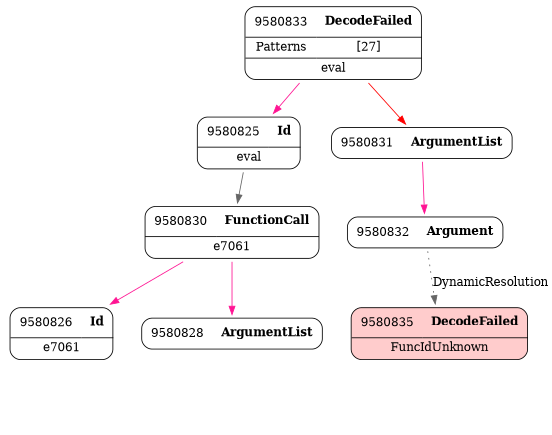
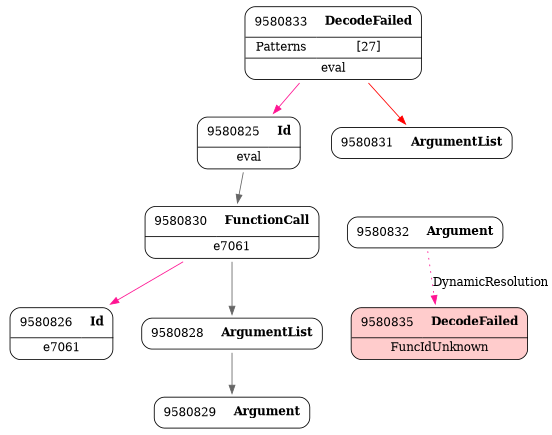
  digraph {
    node [shape=none]
    edge [color=deeppink weight=2]
    n1 [label=<<TABLE border='1' cellspacing='0' cellpadding='10' style='rounded' bgcolor='#FFCCCC' ><TR><TD border='0'>9580835</TD><TD border='0'><B>DecodeFailed</B></TD></TR><HR/><TR><TD border='0' cellpadding='5' colspan='2'>FuncIdUnknown</TD></TR></TABLE>>]
    n2 [label=<<TABLE border='1' cellspacing='0' cellpadding='10' style='rounded' ><TR><TD border='0'>9580832</TD><TD border='0'><B>Argument</B></TD></TR></TABLE>>]
    n3 [label=<<TABLE border='1' cellspacing='0' cellpadding='10' style='rounded' ><TR><TD border='0'>9580830</TD><TD border='0'><B>FunctionCall</B></TD></TR><HR/><TR><TD border='0' cellpadding='5' colspan='2'>e7061</TD></TR></TABLE>>]
    n4 [label=<<TABLE border='1' cellspacing='0' cellpadding='10' style='rounded' ><TR><TD border='0'>9580826</TD><TD border='0'><B>Id</B></TD></TR><HR/><TR><TD border='0' cellpadding='5' colspan='2'>e7061</TD></TR></TABLE>>]
    n5 [label=<<TABLE border='1' cellspacing='0' cellpadding='10' style='rounded' ><TR><TD border='0'>9580828</TD><TD border='0'><B>ArgumentList</B></TD></TR></TABLE>>]
+   n6 [label=<<TABLE border='1' cellspacing='0' cellpadding='10' style='rounded' ><TR><TD border='0'>9580829</TD><TD border='0'><B>Argument</B></TD></TR></TABLE>>]
    n7 [label=<<TABLE border='1' cellspacing='0' cellpadding='10' style='rounded' ><TR><TD border='0'>9580833</TD><TD border='0'><B>DecodeFailed</B></TD></TR><HR/><TR><TD border='0' cellpadding='5'>Patterns</TD><TD border='0' cellpadding='5'>[27]</TD></TR><HR/><TR><TD border='0' cellpadding='5' colspan='2'>eval</TD></TR></TABLE>>]
    n8 [label=<<TABLE border='1' cellspacing='0' cellpadding='10' style='rounded' ><TR><TD border='0'>9580825</TD><TD border='0'><B>Id</B></TD></TR><HR/><TR><TD border='0' cellpadding='5' colspan='2'>eval</TD></TR></TABLE>>]
    n9 [label=<<TABLE border='1' cellspacing='0' cellpadding='10' style='rounded' ><TR><TD border='0'>9580831</TD><TD border='0'><B>ArgumentList</B></TD></TR></TABLE>>]
-   n2 -> n1 [color=gray40 label=DynamicResolution style=dotted weight=""]
+   n2 -> n1 [label=DynamicResolution style=dotted weight=""]
    n3 -> n4
-   n3 -> n5
+   n3 -> n5 [color=gray40]
+   n5 -> n6 [color=gray40]
    n7 -> n8
    n7 -> n9 [color=red]
    n8 -> n3 [color=gray40]
-   n9 -> n2
  }
